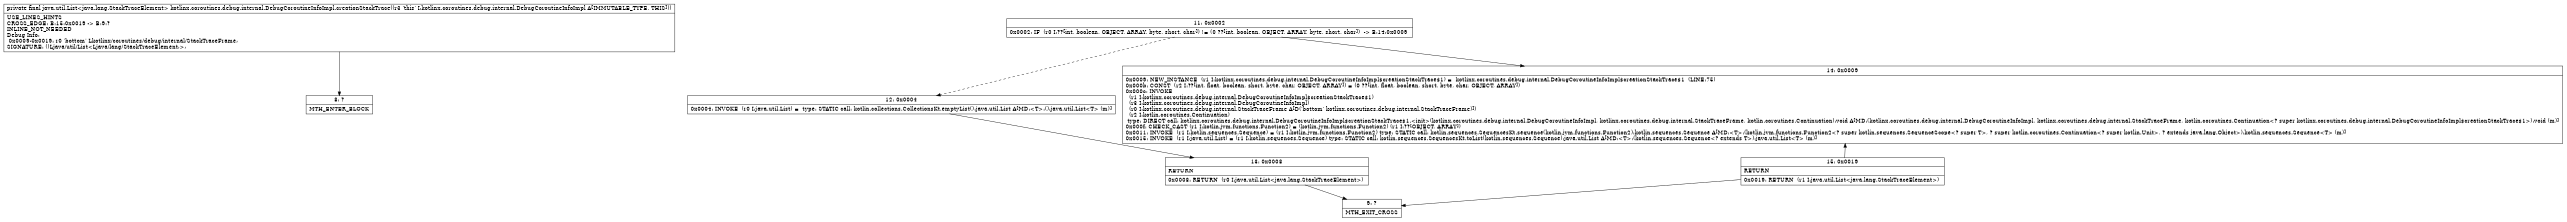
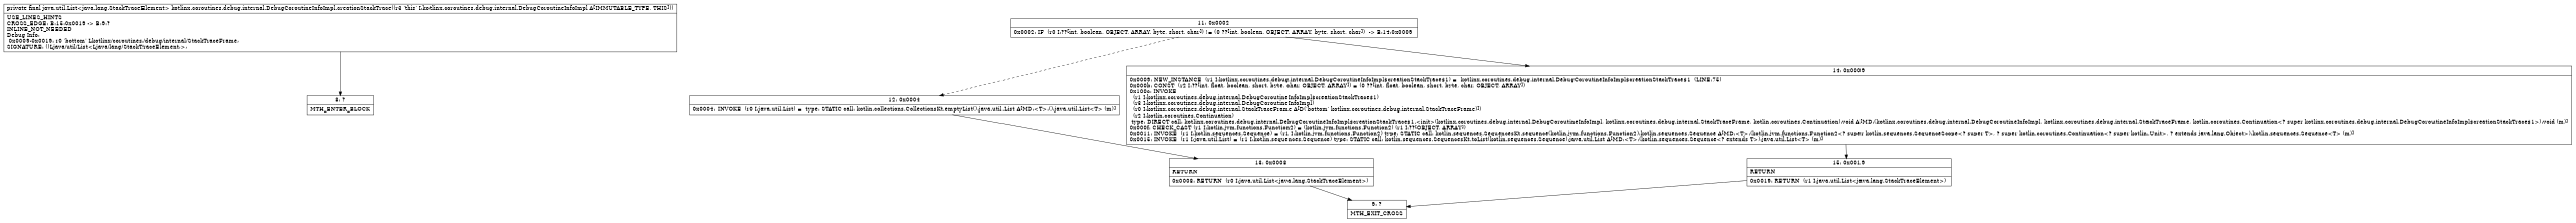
  digraph {
    node [shape=record]
    n1 [label="{8\:\ ?|MTH_ENTER_BLOCK\l}"]
    n2 [label="{11\:\ 0x0002|0x0002: IF  (r0 I:??[int, boolean, OBJECT, ARRAY, byte, short, char]) != (0 ??[int, boolean, OBJECT, ARRAY, byte, short, char])  \-\> B:14:0x0009 \l}"]
    n3 [label="{12\:\ 0x0004|0x0004: INVOKE  (r0 I:java.util.List) =  type: STATIC call: kotlin.collections.CollectionsKt.emptyList():java.util.List A[MD:\<T\>:():java.util.List\<T\> (m)]\l}"]
-   n4 [label="{14\:\ 0x0009|0x0009: NEW_INSTANCE  (r1 I:kotlinx.coroutines.debug.internal.DebugCoroutineInfoImpl$creationStackTrace$1) =  kotlinx.coroutines.debug.internal.DebugCoroutineInfoImpl$creationStackTrace$1  (LINE:75)\l0x000b: CONST  (r2 I:??[int, float, boolean, short, byte, char, OBJECT, ARRAY]) = (0 ??[int, float, boolean, short, byte, char, OBJECT, ARRAY]) \l0x000c: INVOKE  \l  (r1 I:kotlinx.coroutines.debug.internal.DebugCoroutineInfoImpl$creationStackTrace$1)\l  (r3 I:kotlinx.coroutines.debug.internal.DebugCoroutineInfoImpl)\l  (r0 I:kotlinx.coroutines.debug.internal.StackTraceFrame A[D('bottom' kotlinx.coroutines.debug.internal.StackTraceFrame)])\l  (r2 I:kotlin.coroutines.Continuation)\l type: DIRECT call: kotlinx.coroutines.debug.internal.DebugCoroutineInfoImpl$creationStackTrace$1.\<init\>(kotlinx.coroutines.debug.internal.DebugCoroutineInfoImpl, kotlinx.coroutines.debug.internal.StackTraceFrame, kotlin.coroutines.Continuation):void A[MD:(kotlinx.coroutines.debug.internal.DebugCoroutineInfoImpl, kotlinx.coroutines.debug.internal.StackTraceFrame, kotlin.coroutines.Continuation\<? super kotlinx.coroutines.debug.internal.DebugCoroutineInfoImpl$creationStackTrace$1\>):void (m)]\l0x000f: CHECK_CAST (r1 I:kotlin.jvm.functions.Function2) = (kotlin.jvm.functions.Function2) (r1 I:??[OBJECT, ARRAY]) \l0x0011: INVOKE  (r1 I:kotlin.sequences.Sequence) = (r1 I:kotlin.jvm.functions.Function2) type: STATIC call: kotlin.sequences.SequencesKt.sequence(kotlin.jvm.functions.Function2):kotlin.sequences.Sequence A[MD:\<T\>:(kotlin.jvm.functions.Function2\<? super kotlin.sequences.SequenceScope\<? super T\>, ? super kotlin.coroutines.Continuation\<? super kotlin.Unit\>, ? extends java.lang.Object\>):kotlin.sequences.Sequence\<T\> (m)]\l0x0015: INVOKE  (r1 I:java.util.List) = (r1 I:kotlin.sequences.Sequence) type: STATIC call: kotlin.sequences.SequencesKt.toList(kotlin.sequences.Sequence):java.util.List A[MD:\<T\>:(kotlin.sequences.Sequence\<? extends T\>):java.util.List\<T\> (m)]\l}"]
+   n4 [label="{14\:\ 0x0009|0x0009: NEW_INSTANCE  (r1 I:kotlinx.coroutines.debug.internal.DebugCoroutineInfoImpl$creationStackTrace$1) =  kotlinx.coroutines.debug.internal.DebugCoroutineInfoImpl$creationStackTrace$1  (LINE:75)\l0x000b: CONST  (r2 I:??[int, float, boolean, short, byte, char, OBJECT, ARRAY]) = (0 ??[int, float, boolean, short, byte, char, OBJECT, ARRAY]) \l0x100c: INVOKE  \l  (r1 I:kotlinx.coroutines.debug.internal.DebugCoroutineInfoImpl$creationStackTrace$1)\l  (r3 I:kotlinx.coroutines.debug.internal.DebugCoroutineInfoImpl)\l  (r0 I:kotlinx.coroutines.debug.internal.StackTraceFrame A[D('bottom' kotlinx.coroutines.debug.internal.StackTraceFrame)])\l  (r2 I:kotlin.coroutines.Continuation)\l type: DIRECT call: kotlinx.coroutines.debug.internal.DebugCoroutineInfoImpl$creationStackTrace$1.\<init\>(kotlinx.coroutines.debug.internal.DebugCoroutineInfoImpl, kotlinx.coroutines.debug.internal.StackTraceFrame, kotlin.coroutines.Continuation):void A[MD:(kotlinx.coroutines.debug.internal.DebugCoroutineInfoImpl, kotlinx.coroutines.debug.internal.StackTraceFrame, kotlin.coroutines.Continuation\<? super kotlinx.coroutines.debug.internal.DebugCoroutineInfoImpl$creationStackTrace$1\>):void (m)]\l0x000f: CHECK_CAST (r1 I:kotlin.jvm.functions.Function2) = (kotlin.jvm.functions.Function2) (r1 I:??[OBJECT, ARRAY]) \l0x0011: INVOKE  (r1 I:kotlin.sequences.Sequence) = (r1 I:kotlin.jvm.functions.Function2) type: STATIC call: kotlin.sequences.SequencesKt.sequence(kotlin.jvm.functions.Function2):kotlin.sequences.Sequence A[MD:\<T\>:(kotlin.jvm.functions.Function2\<? super kotlin.sequences.SequenceScope\<? super T\>, ? super kotlin.coroutines.Continuation\<? super kotlin.Unit\>, ? extends java.lang.Object\>):kotlin.sequences.Sequence\<T\> (m)]\l0x0015: INVOKE  (r1 I:java.util.List) = (r1 I:kotlin.sequences.Sequence) type: STATIC call: kotlin.sequences.SequencesKt.toList(kotlin.sequences.Sequence):java.util.List A[MD:\<T\>:(kotlin.sequences.Sequence\<? extends T\>):java.util.List\<T\> (m)]\l}"]
    n5 [label="{13\:\ 0x0008|RETURN\l|0x0008: RETURN  (r0 I:java.util.List\<java.lang.StackTraceElement\>) \l}"]
    n6 [label="{15\:\ 0x0019|RETURN\l|0x0019: RETURN  (r1 I:java.util.List\<java.lang.StackTraceElement\>) \l}"]
    n7 [label="{9\:\ ?|MTH_EXIT_CROSS\l}"]
    n8 [label="{private final java.util.List\<java.lang.StackTraceElement\> kotlinx.coroutines.debug.internal.DebugCoroutineInfoImpl.creationStackTrace((r3 'this' I:kotlinx.coroutines.debug.internal.DebugCoroutineInfoImpl A[IMMUTABLE_TYPE, THIS]))  | USE_LINES_HINTS\lCROSS_EDGE: B:15:0x0019 \-\> B:9:?\lINLINE_NOT_NEEDED\lDebug Info:\l  0x0009\-0x0019: r0 'bottom' Lkotlinx\/coroutines\/debug\/internal\/StackTraceFrame;\lSIGNATURE: ()Ljava\/util\/List\<Ljava\/lang\/StackTraceElement;\>;\l}"]
    n2 -> n3 [style=dashed]
    n2 -> n4
    n3 -> n5
-   n6 -> n4
+   n4 -> n6
    n5 -> n7
    n6 -> n7
    n8 -> n1
  }
